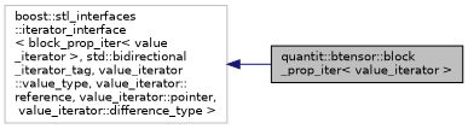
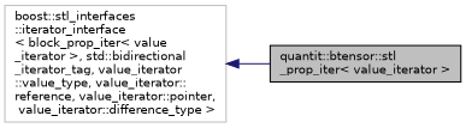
  digraph {
    rankdir=LR
    node [fontname=Helvetica fontsize=10 shape=record style=filled]
-   n1 [color=black fillcolor=grey75 fontcolor=black height=0.2 label="quantit::btensor::block\l_prop_iter\< value_iterator \>" width=0.4]
+   n1 [color=black fillcolor=grey75 fontcolor=black height=0.2 label="quantit::btensor::stl\l_prop_iter\< value_iterator \>" width=0.4]
    n2 [color=grey75 fillcolor=white height=0.2 label="boost::stl_interfaces\l::iterator_interface\l\< block_prop_iter\< value\l_iterator \>, std::bidirectional\l_iterator_tag, value_iterator\l::value_type, value_iterator::\lreference, value_iterator::pointer,\l value_iterator::difference_type \>" width=0.4]
    n2 -> n1 [color=midnightblue dir=back fontname=Helvetica fontsize=10 labelfontname=Helvetica labelfontsize=10 style=solid]
  }
